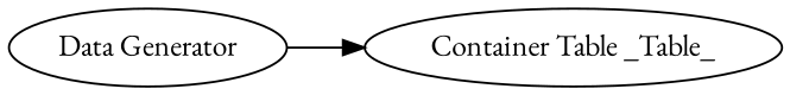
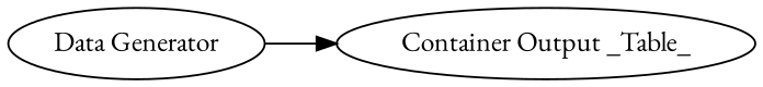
  digraph {
    rankdir=LR
    fontname="EB Garamond"
    node [fontname="EB Garamond"]
    n1 [label="Data Generator"]
-   n2 [label="Container Table _Table_"]
+   n2 [label="Container Output _Table_"]
    n1 -> n2 [fontname="EB Garamond"]
  }
